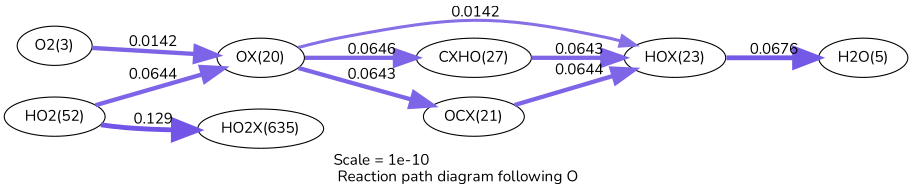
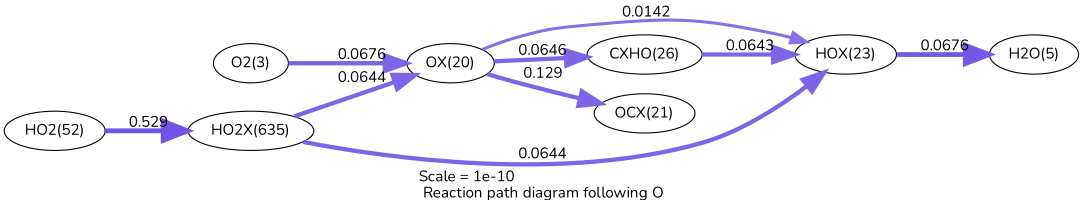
  digraph {
    fontname=Nunito
    label="Scale = 1e-10\l Reaction path diagram following O"
    rankdir=LR
    node [fontname=Nunito]
    edge [arrowsize=1.96 color="0.7, 0.564, 0.9" fontname=Nunito penwidth=3.93]
    n1 [label="O2(3)"]
    n2 [label="OX(20)"]
    n3 [label="HOX(23)"]
-   n4 [label="CXHO(27)"]
+   n4 [label="CXHO(26)"]
    n5 [label="OCX(21)"]
    n6 [label="H2O(5)"]
    n7 [label="HO2X(635)"]
    n8 [label="HO2(52)"]
-   n1 -> n2 [arrowsize=1.98 color="0.7, 0.568, 0.9" label=" 0.0142" penwidth=3.97]
+   n1 -> n2 [arrowsize=1.98 color="0.7, 0.568, 0.9" label=" 0.0676" penwidth=3.97]
    n2 -> n3 [arrowsize=1.39 color="0.7, 0.514, 0.9" label=" 0.0142" penwidth=2.79]
    n2 -> n4 [arrowsize=1.97 color="0.7, 0.565, 0.9" label=" 0.0646"]
-   n2 -> n5 [label=" 0.0643"]
+   n2 -> n5 [label=" 0.129"]
    n3 -> n6 [arrowsize=2.19 color="0.7, 0.617, 0.9" label=" 0.0676" penwidth=4.38]
    n4 -> n3 [label=" 0.0643"]
-   n8 -> n2 [label=" 0.0644"]
-   n5 -> n3 [label=" 0.0644"]
-   n8 -> n7 [arrowsize=2.23 color="0.7, 0.629, 0.9" label=" 0.129" penwidth=4.46]
+   n7 -> n2 [label=" 0.0644"]
+   n7 -> n3 [label=" 0.0644"]
+   n8 -> n7 [arrowsize=2.23 color="0.7, 0.629, 0.9" label=" 0.529" penwidth=4.46]
  }
